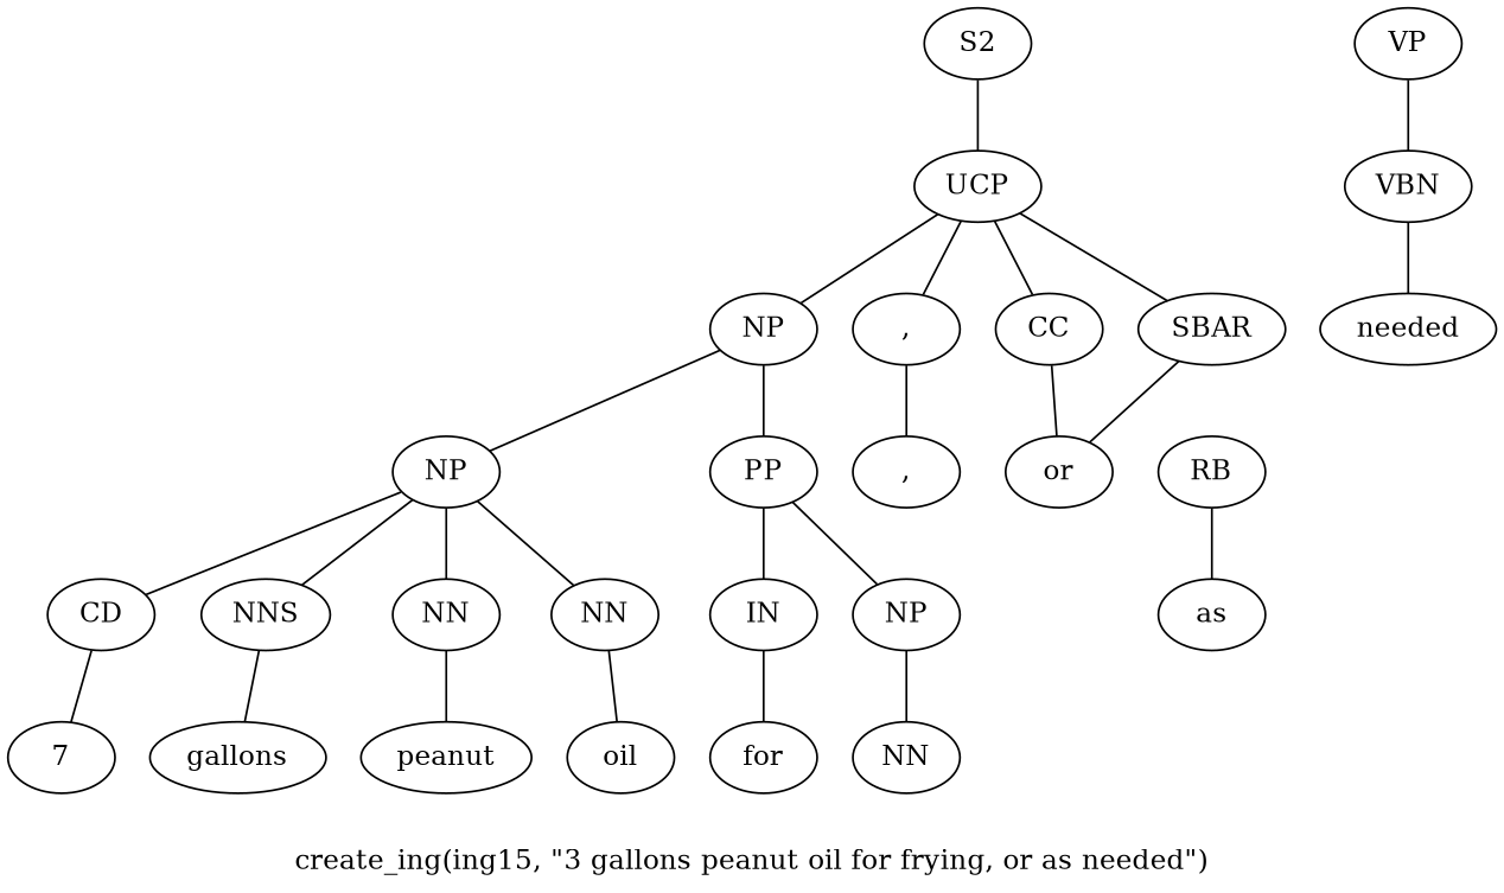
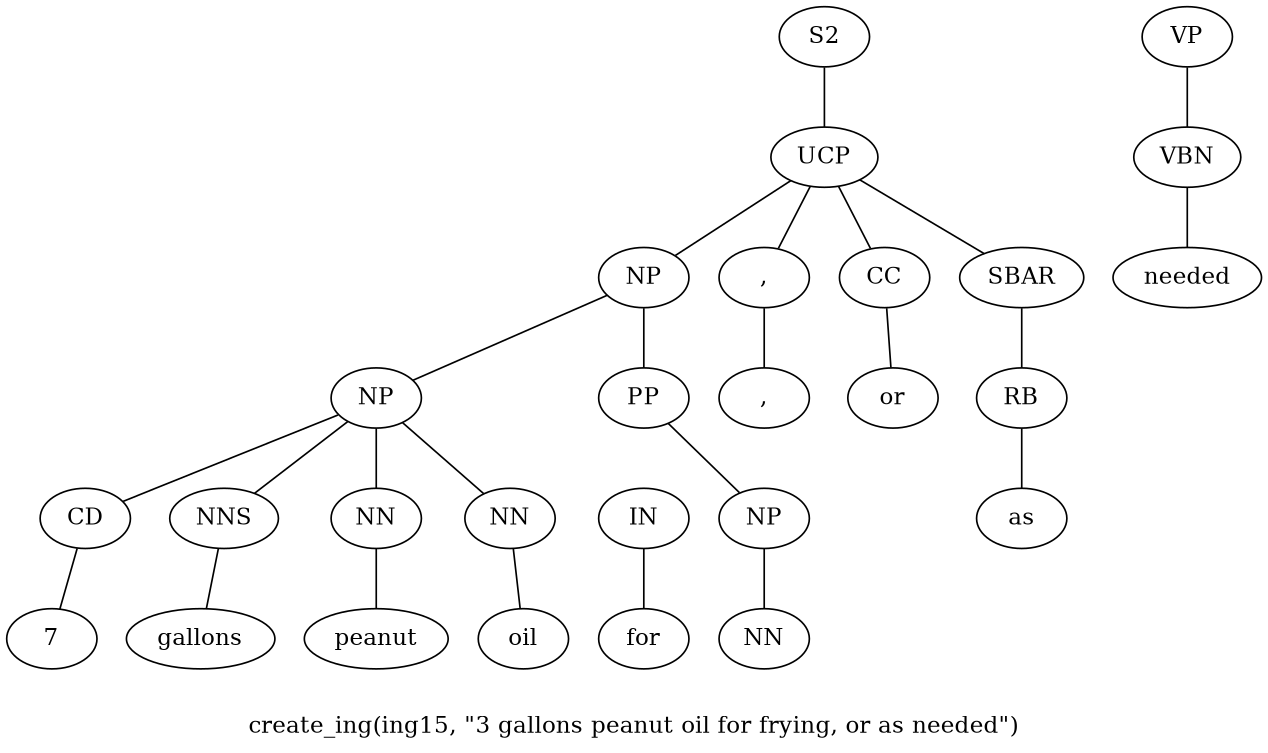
  graph {
    label="create_ing(ing15, \"3 gallons peanut oil for frying, or as needed\")"
    n1 [label=S2]
    n2 [label=UCP]
    n3 [label=NP]
    n4 [label=","]
    n5 [label=CC]
    n6 [label=SBAR]
    n7 [label=NP]
    n8 [label=PP]
    n9 [label=","]
    n10 [label=or]
    n11 [label=RB]
    n12 [label=CD]
    n13 [label=NNS]
    n14 [label=NN]
    n15 [label=NN]
    n16 [label=IN]
    n17 [label=NP]
    n18 [label=7]
    n19 [label=gallons]
    n20 [label=peanut]
    n21 [label=oil]
    n22 [label=for]
    n23 [label=NN]
    n24 [label=as]
    n25 [label=VP]
    n26 [label=VBN]
    n27 [label=needed]
    n1 -- n2
    n2 -- n3
    n2 -- n4
    n2 -- n5
    n2 -- n6
    n3 -- n7
    n3 -- n8
    n4 -- n9
    n5 -- n10
-   n6 -- n10
+   n6 -- n11
    n7 -- n12
    n7 -- n13
    n7 -- n14
    n7 -- n15
-   n8 -- n16
    n8 -- n17
    n11 -- n24
    n12 -- n18
    n13 -- n19
    n14 -- n20
    n15 -- n21
    n16 -- n22
    n17 -- n23
    n25 -- n26
    n26 -- n27
  }
